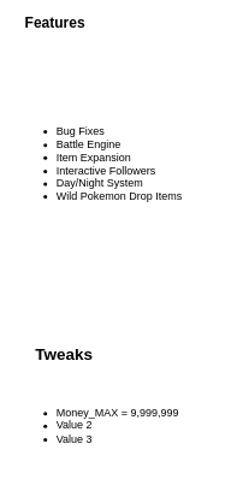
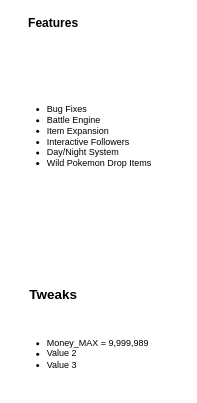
  <mxCell id="0" />
  <mxCell id="1" parent="0" />
  <mxCell id="2" value="&lt;ul&gt;&lt;li&gt;Bug Fixes&lt;br&gt;&lt;/li&gt;&lt;li&gt;Battle Engine&lt;/li&gt;&lt;li&gt;Item Expansion&lt;/li&gt;&lt;li&gt;Interactive Followers&lt;/li&gt;&lt;li&gt;Day/Night System&lt;/li&gt;&lt;li&gt;Wild Pokemon Drop Items&lt;br&gt;&lt;/li&gt;&lt;/ul&gt;" style="text;strokeColor=none;fillColor=none;html=1;whiteSpace=wrap;verticalAlign=middle;overflow=hidden;" vertex="1" parent="1"><mxGeometry x="20" y="80" width="209" height="202" as="geometry" /></mxCell>
- <mxCell id="3" value="&lt;div style=&quot;font-size: 16px;&quot;&gt;Features&lt;/div&gt;&lt;div style=&quot;font-size: 16px;&quot;&gt;&lt;br style=&quot;font-size: 16px;&quot;&gt;&lt;/div&gt;" style="text;strokeColor=none;fillColor=none;html=1;fontSize=16;fontStyle=1;verticalAlign=middle;align=center;" vertex="1" parent="1"><mxGeometry x="10" y="15" width="100" height="40" as="geometry" /></mxCell>
+ <mxCell id="3" value="&lt;div style=&quot;font-size: 16px;&quot;&gt;Features&lt;/div&gt;&lt;div style=&quot;font-size: 16px;&quot;&gt;&lt;br style=&quot;font-size: 16px;&quot;&gt;&lt;/div&gt;" style="text;strokeColor=none;fillColor=none;html=1;fontSize=16;fontStyle=1;verticalAlign=middle;align=center;" vertex="1" parent="1"><mxGeometry x="20" y="20" width="100" height="40" as="geometry" /></mxCell>
  <mxCell id="4" value="&lt;div style=&quot;font-size: 18px;&quot;&gt;Tweaks&lt;/div&gt;" style="text;strokeColor=none;fillColor=none;html=1;fontSize=24;fontStyle=1;verticalAlign=middle;align=center;" vertex="1" parent="1"><mxGeometry x="20" y="372" width="100" height="40" as="geometry" /></mxCell>
- <mxCell id="5" value="&lt;ul style=&quot;font-size: 12px;&quot;&gt;&lt;li style=&quot;font-size: 12px;&quot;&gt;Money_MAX = 9,999,999&lt;br&gt;&lt;/li&gt;&lt;li style=&quot;font-size: 12px;&quot;&gt;Value 2&lt;/li&gt;&lt;li style=&quot;font-size: 12px;&quot;&gt;Value 3&lt;/li&gt;&lt;/ul&gt;" style="text;strokeColor=none;fillColor=none;html=1;whiteSpace=wrap;verticalAlign=middle;overflow=hidden;fontSize=12;" vertex="1" parent="1"><mxGeometry x="20" y="427" width="220" height="88" as="geometry" /></mxCell>
+ <mxCell id="5" value="&lt;ul style=&quot;font-size: 12px;&quot;&gt;&lt;li style=&quot;font-size: 12px;&quot;&gt;Money_MAX = 9,999,989&lt;br&gt;&lt;/li&gt;&lt;li style=&quot;font-size: 12px;&quot;&gt;Value 2&lt;/li&gt;&lt;li style=&quot;font-size: 12px;&quot;&gt;Value 3&lt;/li&gt;&lt;/ul&gt;" style="text;strokeColor=none;fillColor=none;html=1;whiteSpace=wrap;verticalAlign=middle;overflow=hidden;fontSize=12;" vertex="1" parent="1"><mxGeometry x="20" y="427" width="220" height="88" as="geometry" /></mxCell>
